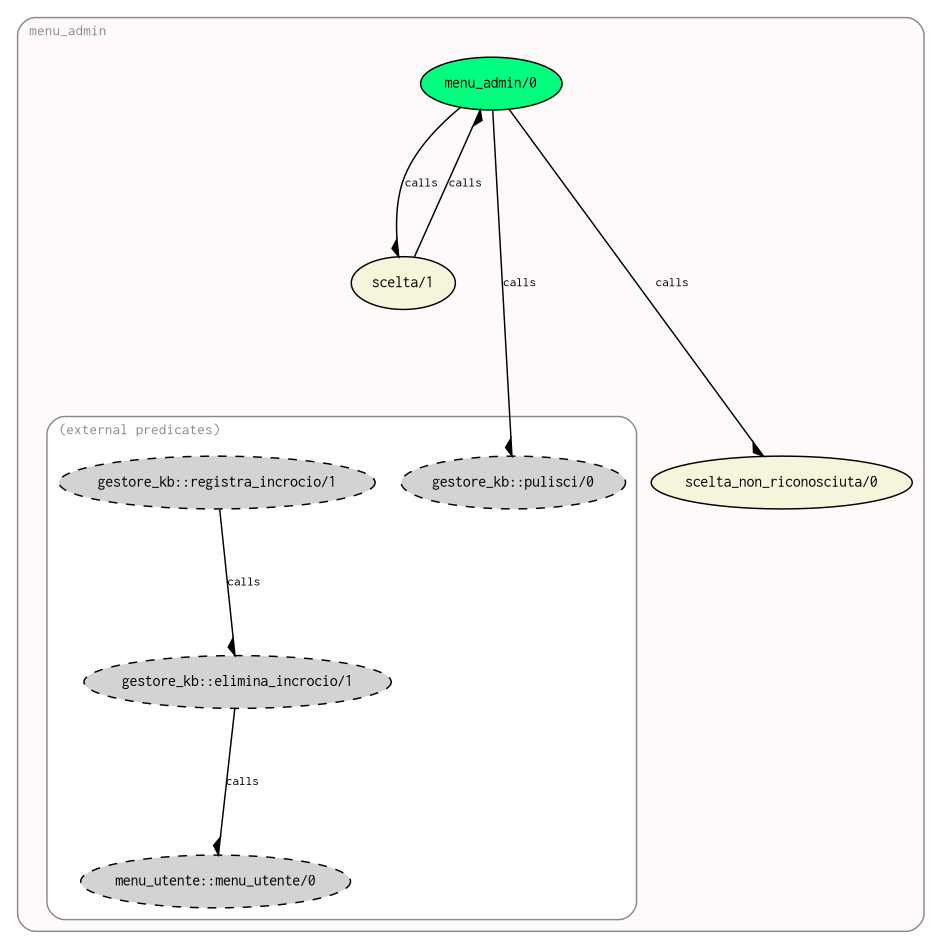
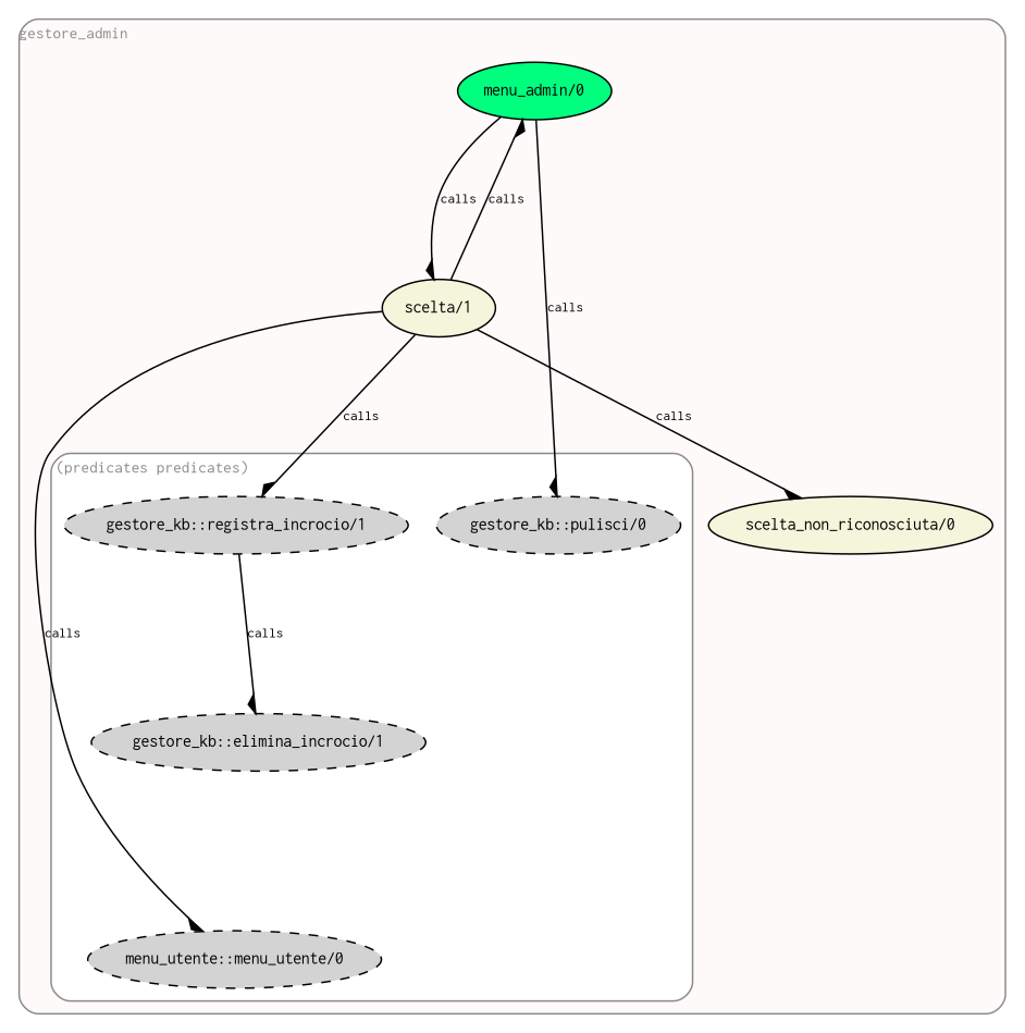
  digraph {
    clusterrank=local
    compound=true
    fontcolor=snow4
    fontname=Courier
    fontsize=10
    labeljust=l
    pack=true
    pencolor=snow4
    rankdir=TB
    ranksep=1.25
    splines=true
    node [fillcolor=lightgrey fontname=Courier fontsize=9 shape=ellipse style="filled,dashed"]
    edge [arrowhead=rdiamond fontname=Courier fontsize=9]
    n1 [label=<<FONT POINT-SIZE="11"><![CDATA[gestore_kb::pulisci/0]]></FONT>>]
    n2 [label=<<FONT POINT-SIZE="11"><![CDATA[gestore_kb::registra_incrocio/1]]></FONT>>]
    n3 [label=<<FONT POINT-SIZE="11"><![CDATA[gestore_kb::elimina_incrocio/1]]></FONT>>]
    n4 [label=<<FONT POINT-SIZE="11"><![CDATA[menu_utente::menu_utente/0]]></FONT>>]
    n5 [fillcolor=springgreen label=<<FONT POINT-SIZE="11"><![CDATA[menu_admin/0]]></FONT>> style=filled]
    n6 [fillcolor=beige label=<<FONT POINT-SIZE="11"><![CDATA[scelta/1]]></FONT>> style=filled]
    n7 [fillcolor=beige label=<<FONT POINT-SIZE="11"><![CDATA[scelta_non_riconosciuta/0]]></FONT>> style=filled]
    subgraph cluster_1 {
      bgcolor=snow
-     label=menu_admin
+     label=gestore_admin
      style=rounded
      n5
      n6
      n7
      subgraph cluster_2 {
        bgcolor=white
-       label="(external predicates)"
+       label="(predicates predicates)"
        style=rounded
        n1
        n2
        n3
        n4
      }
    }
    n2 -> n3 [label=<<![CDATA[calls]]><BR/>>]
    n5 -> n1 [label=<<![CDATA[calls]]><BR/>>]
    n5 -> n6 [label=<<![CDATA[calls]]><BR/>>]
-   n3 -> n4 [label=<<![CDATA[calls]]><BR/>>]
+   n6 -> n2 [label=<<![CDATA[calls]]><BR/>>]
+   n6 -> n4 [label=<<![CDATA[calls]]><BR/>>]
    n6 -> n5 [label=<<![CDATA[calls]]><BR/>>]
-   n5 -> n7 [label=<<![CDATA[calls]]><BR/>>]
+   n6 -> n7 [label=<<![CDATA[calls]]><BR/>>]
  }
